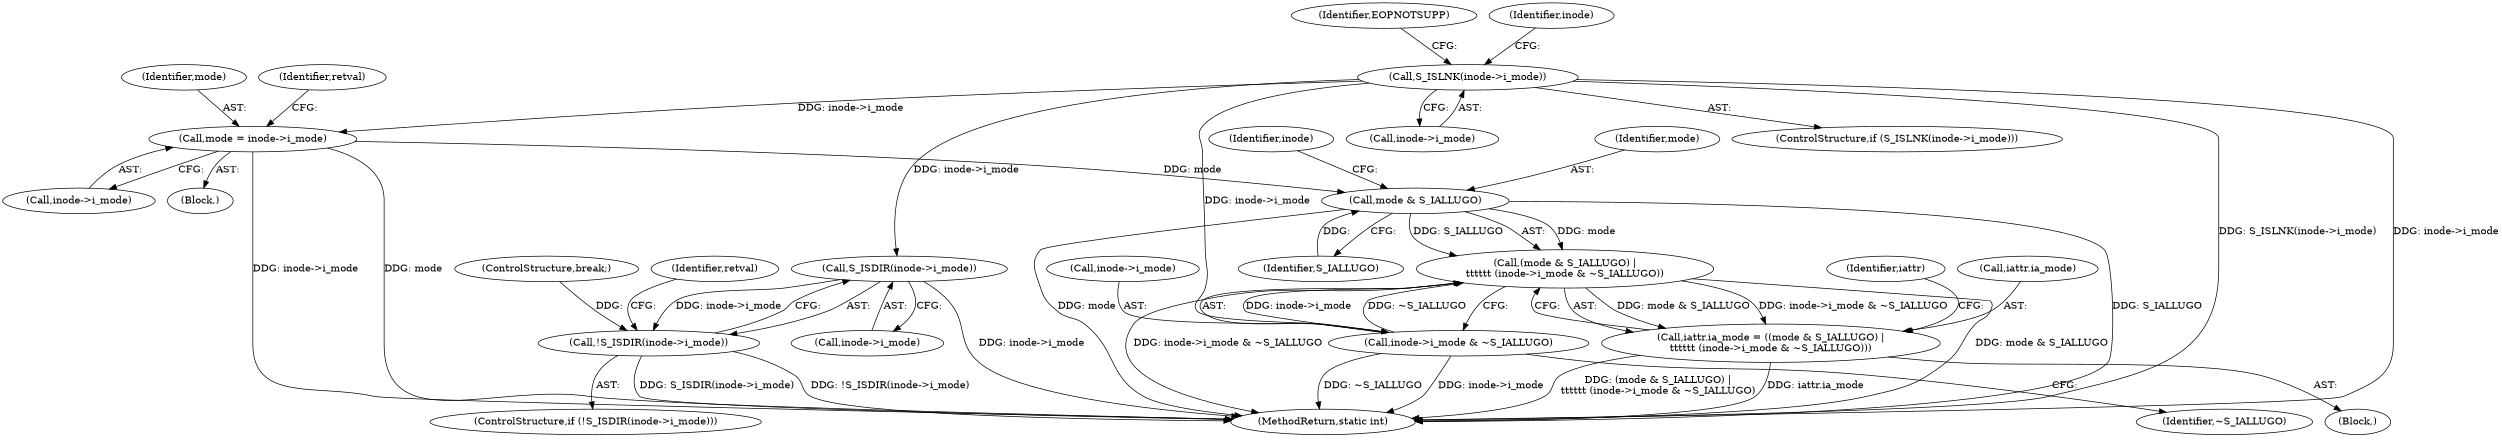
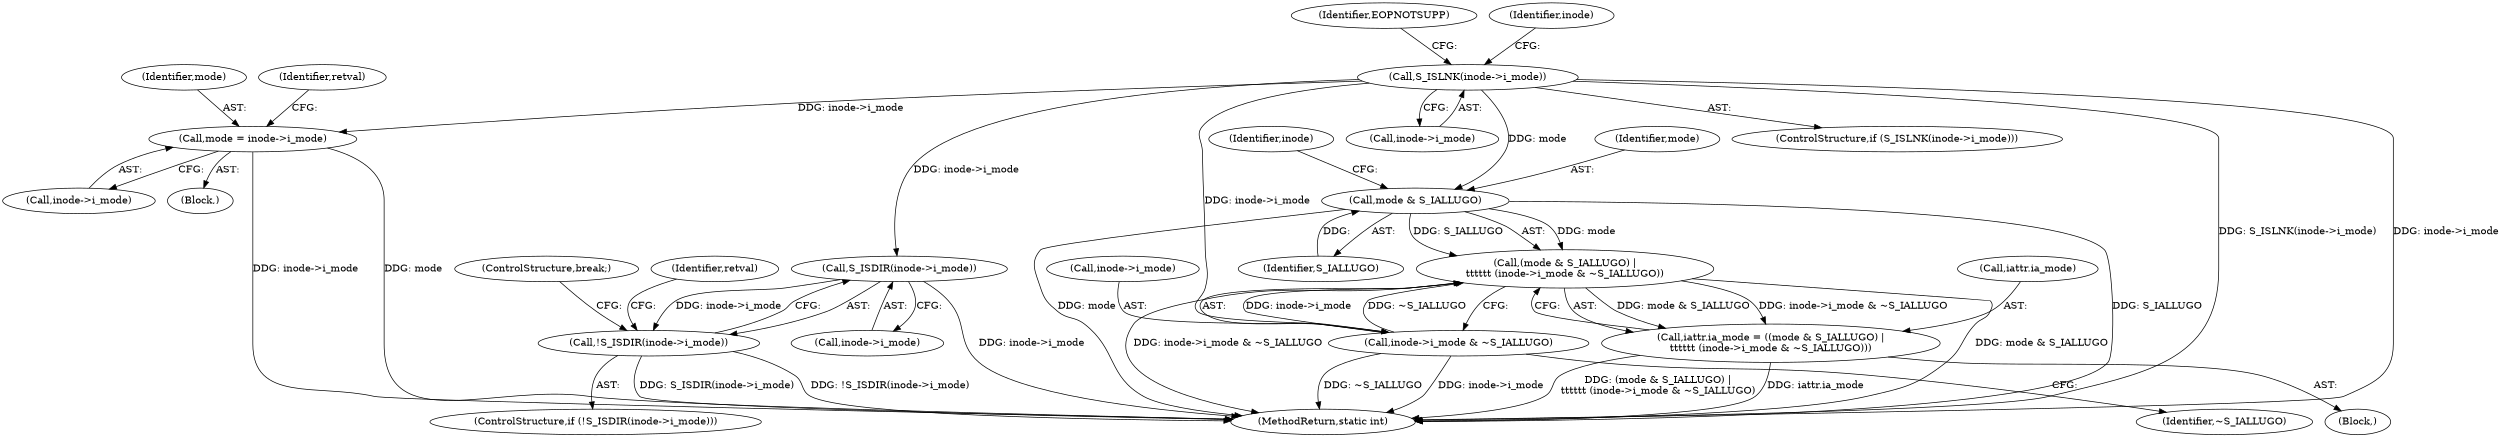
  digraph {
    n1 [label="(Call,S_ISLNK(inode->i_mode))"]
    n2 [label="(Call,mode = inode->i_mode)"]
    n3 [label="(Call,inode->i_mode & ~S_IALLUGO)"]
    n4 [label="(Call,S_ISDIR(inode->i_mode))"]
    n5 [label="(Call,inode->i_mode)"]
    n6 [label="(ControlStructure,if (S_ISLNK(inode->i_mode)))"]
    n7 [label="(MethodReturn,static int)"]
    n8 [label="(Call,mode & S_IALLUGO)"]
    n9 [label="(Call,inode->i_mode)"]
    n10 [label="(Block,)"]
    n11 [label="(Call,(mode & S_IALLUGO) |\n\t\t\t\t\t\t (inode->i_mode & ~S_IALLUGO))"]
    n12 [label="(Identifier,~S_IALLUGO)"]
    n13 [label="(Call,!S_ISDIR(inode->i_mode))"]
    n14 [label="(Call,inode->i_mode)"]
    n15 [label="(Identifier,S_IALLUGO)"]
    n16 [label="(Call,iattr.ia_mode = ((mode & S_IALLUGO) |\n\t\t\t\t\t\t (inode->i_mode & ~S_IALLUGO)))"]
    n17 [label="(Block,)"]
    n18 [label="(ControlStructure,if (!S_ISDIR(inode->i_mode)))"]
    n19 [label="(Call,iattr.ia_mode)"]
    n20 [label="(Identifier,mode)"]
    n21 [label="(ControlStructure,break;)"]
    n22 [label="(Identifier,EOPNOTSUPP)"]
    n23 [label="(Identifier,inode)"]
    n24 [label="(Identifier,inode)"]
-   n25 [label="(Identifier,iattr)"]
    n26 [label="(Call,inode->i_mode)"]
    n27 [label="(Identifier,mode)"]
    n28 [label="(Identifier,retval)"]
    n29 [label="(Identifier,retval)"]
    n1 -> n2 [label="DDG: inode->i_mode"]
    n1 -> n3 [label="DDG: inode->i_mode"]
    n1 -> n4 [label="DDG: inode->i_mode"]
    n1 -> n5 [label="CFG: "]
    n1 -> n6 [label="AST: "]
    n1 -> n7 [label="DDG: S_ISLNK(inode->i_mode)"]
    n1 -> n7 [label="DDG: inode->i_mode"]
    n2 -> n7 [label="DDG: inode->i_mode"]
    n2 -> n7 [label="DDG: mode"]
-   n2 -> n8 [label="DDG: mode"]
+   n1 -> n8 [label="DDG: mode"]
    n2 -> n9 [label="CFG: "]
    n2 -> n10 [label="AST: "]
    n3 -> n7 [label="DDG: ~S_IALLUGO"]
    n3 -> n7 [label="DDG: inode->i_mode"]
    n3 -> n11 [label="AST: "]
    n3 -> n11 [label="DDG: inode->i_mode"]
    n3 -> n11 [label="DDG: ~S_IALLUGO"]
    n3 -> n12 [label="CFG: "]
    n4 -> n7 [label="DDG: inode->i_mode"]
    n4 -> n13 [label="AST: "]
    n4 -> n13 [label="DDG: inode->i_mode"]
    n4 -> n14 [label="CFG: "]
    n5 -> n1 [label="AST: "]
    n8 -> n7 [label="DDG: S_IALLUGO"]
    n8 -> n7 [label="DDG: mode"]
    n8 -> n11 [label="AST: "]
    n8 -> n11 [label="DDG: mode"]
    n8 -> n11 [label="DDG: S_IALLUGO"]
-   n8 -> n15 [label="CFG: "]
+   n8 -> n15 [label="AST: "]
    n9 -> n2 [label="AST: "]
    n11 -> n3 [label="CFG: "]
    n11 -> n7 [label="DDG: mode & S_IALLUGO"]
    n11 -> n7 [label="DDG: inode->i_mode & ~S_IALLUGO"]
    n11 -> n16 [label="AST: "]
    n11 -> n16 [label="DDG: mode & S_IALLUGO"]
    n11 -> n16 [label="DDG: inode->i_mode & ~S_IALLUGO"]
    n13 -> n4 [label="CFG: "]
    n13 -> n7 [label="DDG: S_ISDIR(inode->i_mode)"]
    n13 -> n7 [label="DDG: !S_ISDIR(inode->i_mode)"]
    n13 -> n18 [label="AST: "]
    n14 -> n4 [label="AST: "]
    n15 -> n8 [label="DDG: "]
    n16 -> n7 [label="DDG: (mode & S_IALLUGO) |\n\t\t\t\t\t\t (inode->i_mode & ~S_IALLUGO)"]
    n16 -> n7 [label="DDG: iattr.ia_mode"]
    n16 -> n11 [label="CFG: "]
    n16 -> n17 [label="AST: "]
    n19 -> n16 [label="AST: "]
    n20 -> n8 [label="AST: "]
-   n21 -> n13 [label="DDG: "]
+   n21 -> n13 [label="CFG: "]
    n22 -> n1 [label="CFG: "]
    n23 -> n1 [label="CFG: "]
    n24 -> n8 [label="CFG: "]
-   n25 -> n16 [label="CFG: "]
    n26 -> n3 [label="AST: "]
    n27 -> n2 [label="AST: "]
    n28 -> n13 [label="CFG: "]
    n29 -> n2 [label="CFG: "]
  }
